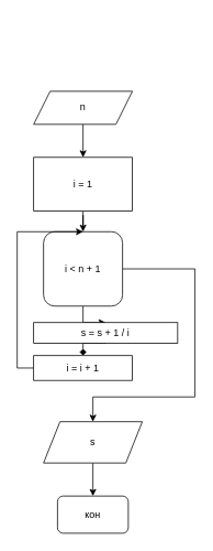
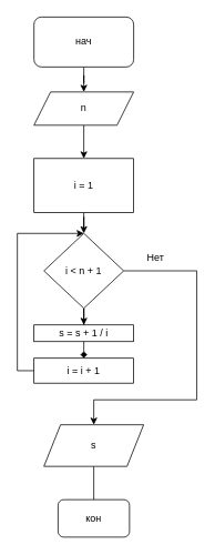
  <mxCell id="0" />
  <mxCell id="1" parent="0" />
+ <mxCell id="2" value="" style="edgeStyle=orthogonalEdgeStyle;rounded=0;orthogonalLoop=1;jettySize=auto;html=1;" parent="1" source="3" target="5" edge="1"><mxGeometry relative="1" as="geometry" /></mxCell>
+ <mxCell id="3" value="нач" style="rounded=1;whiteSpace=wrap;html=1;" parent="1" vertex="1"><mxGeometry x="40" y="20" width="120" height="60" as="geometry" /></mxCell>
  <mxCell id="4" value="" style="edgeStyle=orthogonalEdgeStyle;rounded=0;orthogonalLoop=1;jettySize=auto;html=1;" parent="1" source="5" target="16" edge="1"><mxGeometry relative="1" as="geometry" /></mxCell>
  <mxCell id="5" value="n" style="shape=parallelogram;perimeter=parallelogramPerimeter;whiteSpace=wrap;html=1;fixedSize=1;" parent="1" vertex="1"><mxGeometry x="40" y="110" width="120" height="40" as="geometry" /></mxCell>
  <mxCell id="6" value="" style="edgeStyle=orthogonalEdgeStyle;rounded=0;orthogonalLoop=1;jettySize=auto;html=1;" parent="1" source="8" target="10" edge="1"><mxGeometry relative="1" as="geometry" /></mxCell>
  <mxCell id="7" style="edgeStyle=orthogonalEdgeStyle;rounded=0;orthogonalLoop=1;jettySize=auto;html=1;exitX=1;exitY=0.5;exitDx=0;exitDy=0;entryX=0.5;entryY=0;entryDx=0;entryDy=0;" parent="1" source="8" target="13" edge="1"><mxGeometry relative="1" as="geometry"><mxPoint x="116" y="520" as="targetPoint" /><Array as="points"><mxPoint x="236" y="325" /><mxPoint x="236" y="480" /><mxPoint x="112" y="480" /></Array></mxGeometry></mxCell>
- <mxCell id="8" value="i &amp;lt; n + 1" style="whiteSpace=wrap;html=1;rounded=1;" parent="1" vertex="1"><mxGeometry x="52" y="280" width="96" height="90" as="geometry" /></mxCell>
+ <mxCell id="8" value="i &amp;lt; n + 1" style="rhombus;whiteSpace=wrap;html=1;" parent="1" vertex="1"><mxGeometry x="52" y="280" width="96" height="90" as="geometry" /></mxCell>
  <mxCell id="9" style="edgeStyle=orthogonalEdgeStyle;rounded=0;orthogonalLoop=1;jettySize=auto;html=1;exitX=0.5;exitY=1;exitDx=0;exitDy=0;entryX=0.5;entryY=0;entryDx=0;entryDy=0;endArrow=diamond;" parent="1" source="10" target="18" edge="1"><mxGeometry relative="1" as="geometry" /></mxCell>
- <mxCell id="10" value="&lt;div&gt;s = s + 1 / i&lt;/div&gt;" style="rounded=0;whiteSpace=wrap;html=1;" parent="1" vertex="1"><mxGeometry x="40" y="390" width="175" height="25" as="geometry" /></mxCell>
- <mxCell id="12" value="" style="edgeStyle=orthogonalEdgeStyle;rounded=0;orthogonalLoop=1;jettySize=auto;html=1;" parent="1" source="13" target="14" edge="1"><mxGeometry relative="1" as="geometry" /></mxCell>
+ <mxCell id="10" value="&lt;div&gt;s = s + 1 / i&lt;/div&gt;" style="rounded=0;whiteSpace=wrap;html=1;" parent="1" vertex="1"><mxGeometry x="40" y="390" width="120" height="20" as="geometry" /></mxCell>
+ <mxCell id="11" value="Нет" style="text;html=1;align=center;verticalAlign=middle;resizable=0;points=[];autosize=1;strokeColor=none;fillColor=none;" parent="1" vertex="1"><mxGeometry x="166" y="300" width="40" height="20" as="geometry" /></mxCell>
+ <mxCell id="12" value="" style="edgeStyle=orthogonalEdgeStyle;rounded=0;orthogonalLoop=1;jettySize=auto;html=1;endArrow=none;" parent="1" source="13" target="14" edge="1"><mxGeometry relative="1" as="geometry" /></mxCell>
  <mxCell id="13" value="s" style="shape=parallelogram;perimeter=parallelogramPerimeter;whiteSpace=wrap;html=1;fixedSize=1;" parent="1" vertex="1"><mxGeometry x="52" y="510" width="120" height="50" as="geometry" /></mxCell>
  <mxCell id="14" value="кон" style="rounded=1;whiteSpace=wrap;html=1;" parent="1" vertex="1"><mxGeometry x="69" y="600" width="86" height="45" as="geometry" /></mxCell>
  <mxCell id="15" value="" style="edgeStyle=orthogonalEdgeStyle;rounded=0;orthogonalLoop=1;jettySize=auto;html=1;" parent="1" source="16" target="8" edge="1"><mxGeometry relative="1" as="geometry" /></mxCell>
  <mxCell id="16" value="i = 1" style="rounded=0;whiteSpace=wrap;html=1;" parent="1" vertex="1"><mxGeometry x="40" y="190" width="120" height="65" as="geometry" /></mxCell>
  <mxCell id="17" style="edgeStyle=orthogonalEdgeStyle;rounded=0;orthogonalLoop=1;jettySize=auto;html=1;exitX=0;exitY=0.5;exitDx=0;exitDy=0;entryX=0.5;entryY=0;entryDx=0;entryDy=0;" parent="1" source="18" target="8" edge="1"><mxGeometry relative="1" as="geometry"><Array as="points"><mxPoint x="20" y="445" /><mxPoint x="20" y="280" /></Array></mxGeometry></mxCell>
  <mxCell id="18" value="i = i + 1" style="rounded=0;whiteSpace=wrap;html=1;" parent="1" vertex="1"><mxGeometry x="40" y="430" width="120" height="30" as="geometry" /></mxCell>
